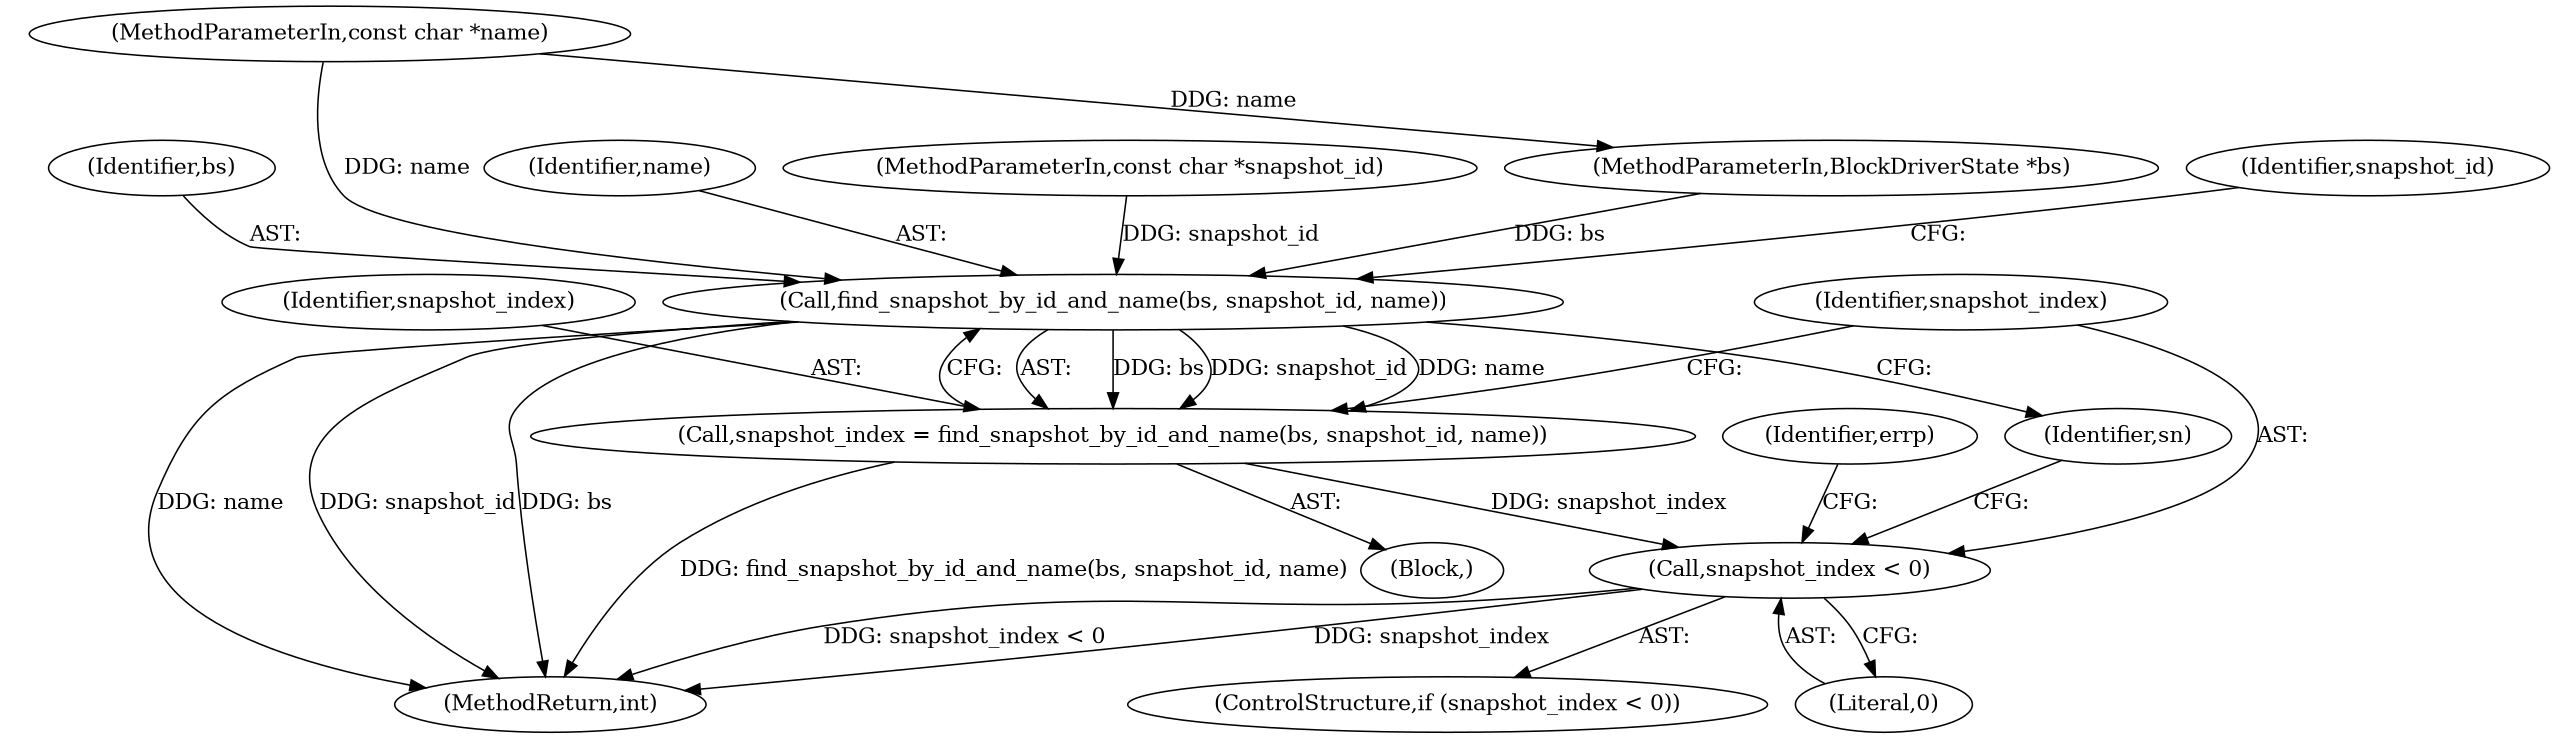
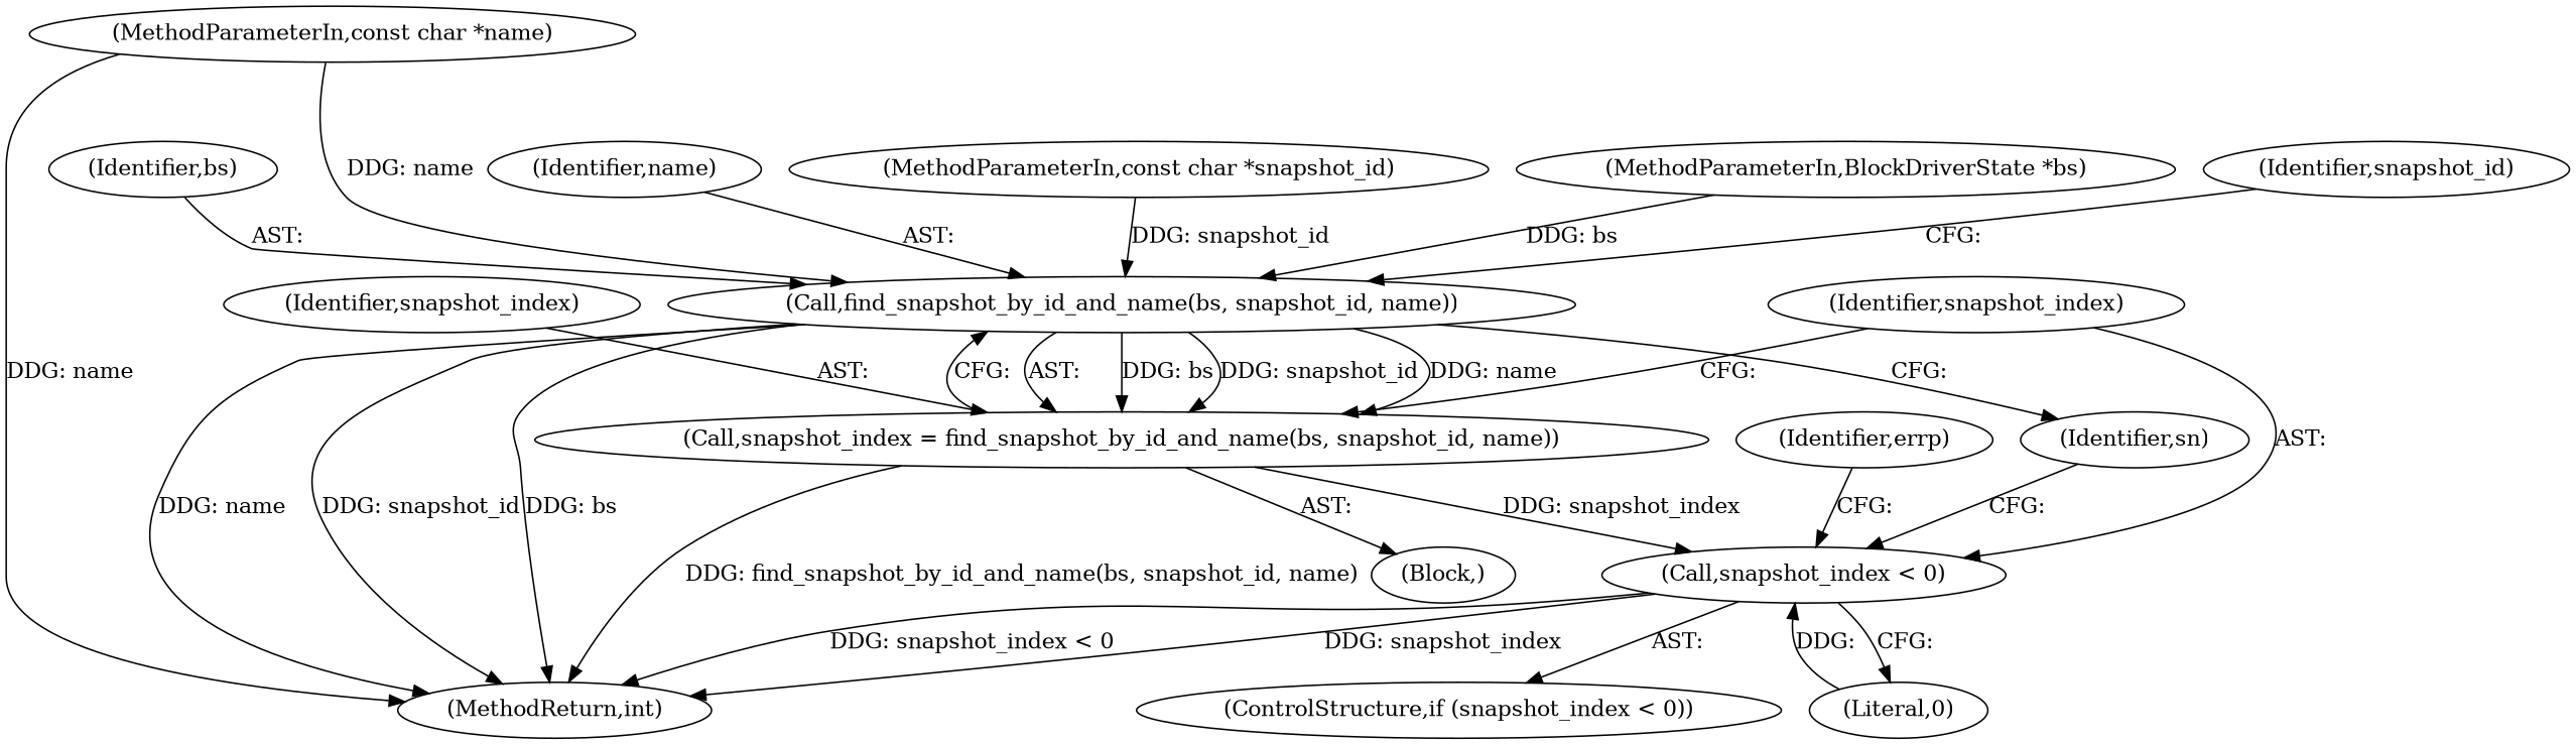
  digraph {
    n1 [label="(MethodParameterIn,const char *name)"]
    n2 [label="(Call,find_snapshot_by_id_and_name(bs, snapshot_id, name))"]
    n3 [label="(MethodReturn,int)"]
    n4 [label="(Call,snapshot_index = find_snapshot_by_id_and_name(bs, snapshot_id, name))"]
    n5 [label="(Identifier,sn)"]
    n6 [label="(Call,snapshot_index < 0)"]
    n7 [label="(Block,)"]
    n8 [label="(Identifier,name)"]
    n9 [label="(ControlStructure,if (snapshot_index < 0))"]
    n10 [label="(Literal,0)"]
    n11 [label="(MethodParameterIn,const char *snapshot_id)"]
    n12 [label="(Identifier,errp)"]
    n13 [label="(MethodParameterIn,BlockDriverState *bs)"]
    n14 [label="(Identifier,snapshot_id)"]
    n15 [label="(Identifier,snapshot_index)"]
    n16 [label="(Identifier,bs)"]
    n17 [label="(Identifier,snapshot_index)"]
    n1 -> n2 [label="DDG: name"]
-   n1 -> n13 [label="DDG: name"]
+   n1 -> n3 [label="DDG: name"]
    n2 -> n3 [label="DDG: name"]
    n2 -> n3 [label="DDG: snapshot_id"]
    n2 -> n3 [label="DDG: bs"]
    n2 -> n4 [label="AST: "]
    n2 -> n4 [label="DDG: bs"]
    n2 -> n4 [label="DDG: snapshot_id"]
    n2 -> n4 [label="DDG: name"]
    n2 -> n5 [label="CFG: "]
    n4 -> n2 [label="CFG: "]
    n4 -> n3 [label="DDG: find_snapshot_by_id_and_name(bs, snapshot_id, name)"]
    n4 -> n6 [label="DDG: snapshot_index"]
    n4 -> n7 [label="AST: "]
    n5 -> n6 [label="CFG: "]
    n6 -> n3 [label="DDG: snapshot_index < 0"]
    n6 -> n3 [label="DDG: snapshot_index"]
    n6 -> n9 [label="AST: "]
    n6 -> n10 [label="CFG: "]
    n8 -> n2 [label="AST: "]
-   n10 -> n6 [label="AST: "]
+   n10 -> n6 [label="DDG: "]
    n11 -> n2 [label="DDG: snapshot_id"]
    n12 -> n6 [label="CFG: "]
    n13 -> n2 [label="DDG: bs"]
    n14 -> n2 [label="CFG: "]
    n15 -> n4 [label="CFG: "]
    n15 -> n6 [label="AST: "]
    n16 -> n2 [label="AST: "]
    n17 -> n4 [label="AST: "]
  }
